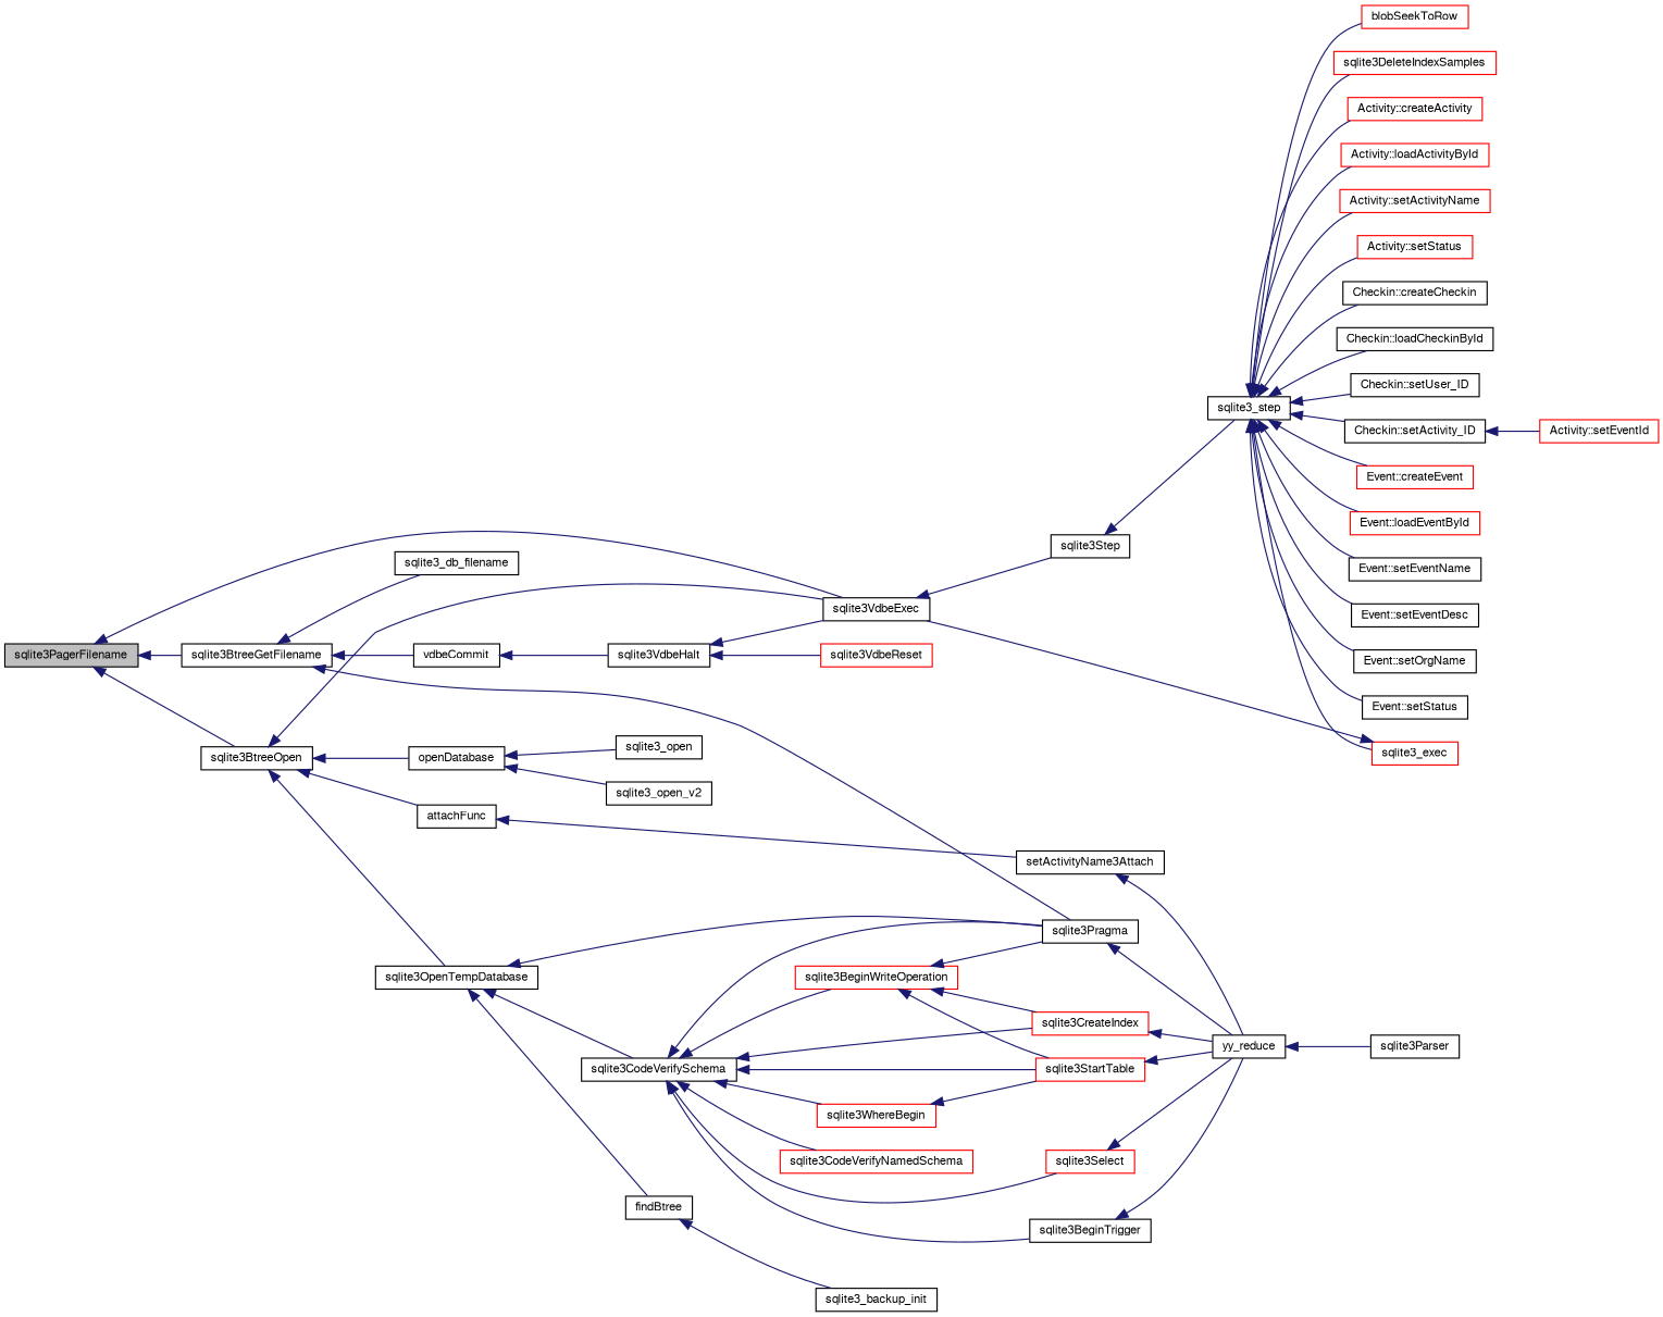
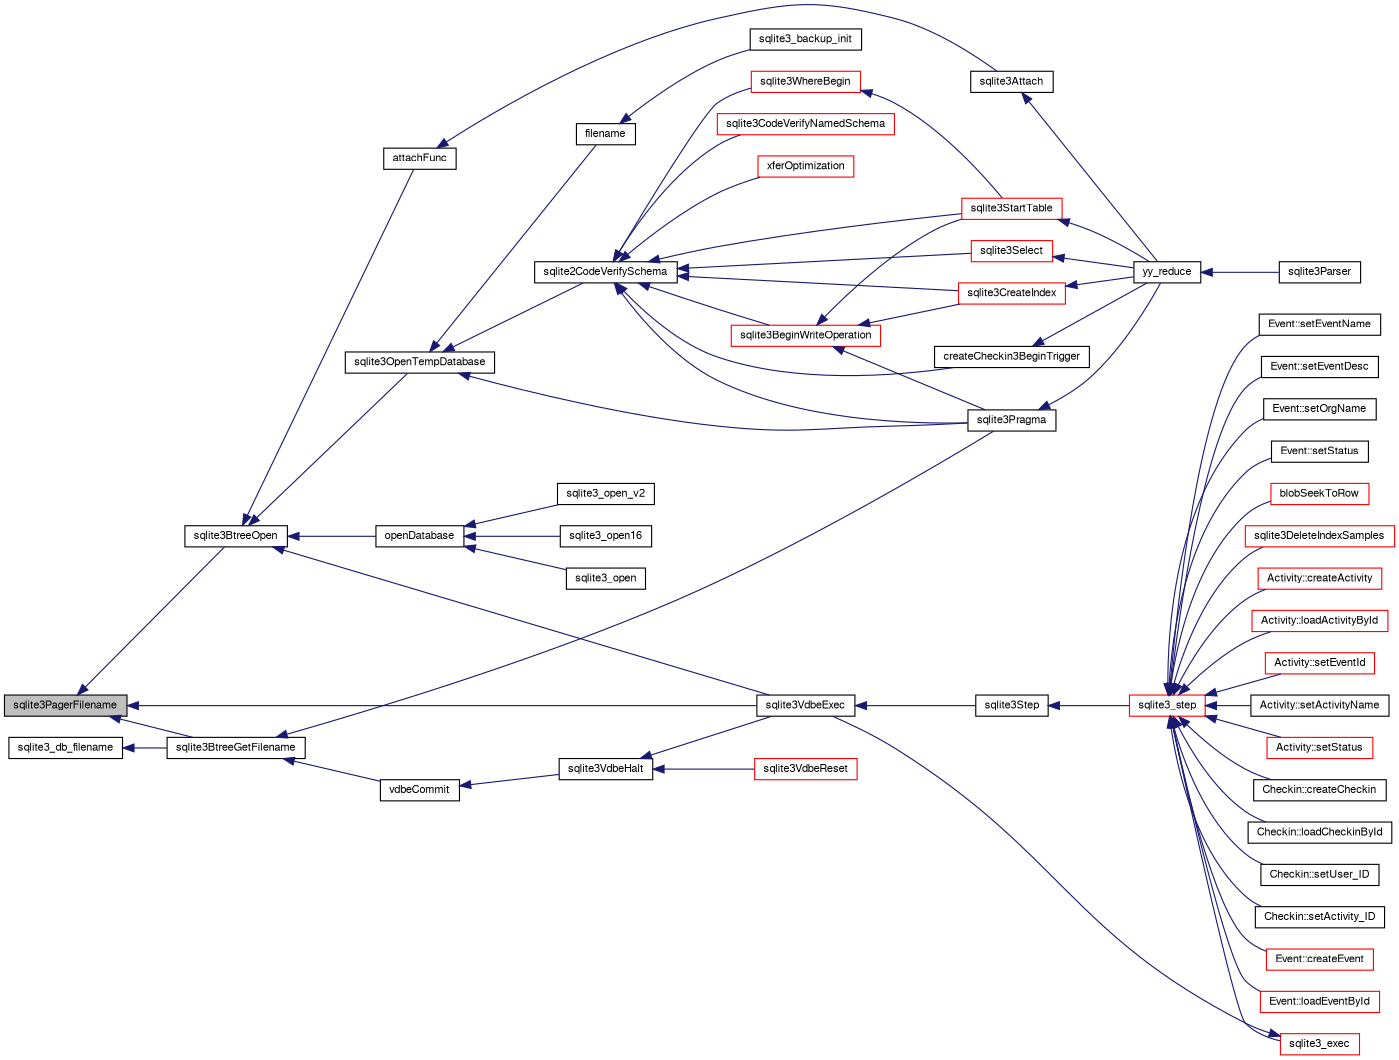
  digraph {
    rankdir=LR
    node [color=black fillcolor=white fontname=FreeSans fontsize=10 shape=record style=filled]
    edge [color=midnightblue dir=back fontname=FreeSans fontsize=10 labelfontname=FreeSans labelfontsize=10 style=solid]
    n1 [fillcolor=grey75 fontcolor=black height=0.2 label=sqlite3PagerFilename width=0.4]
    n2 [height=0.2 label=sqlite3BtreeOpen width=0.4]
    n3 [height=0.2 label=sqlite3VdbeExec width=0.4]
    n4 [height=0.2 label=sqlite3BtreeGetFilename width=0.4]
    n5 [height=0.2 label=attachFunc width=0.4]
    n6 [height=0.2 label=sqlite3OpenTempDatabase width=0.4]
    n7 [height=0.2 label=openDatabase width=0.4]
    n8 [height=0.2 label=sqlite3Step width=0.4]
    n9 [height=0.2 label=sqlite3Pragma width=0.4]
    n10 [height=0.2 label=vdbeCommit width=0.4]
    n11 [height=0.2 label=sqlite3_db_filename width=0.4]
-   n12 [height=0.2 label=setActivityName3Attach width=0.4]
-   n13 [height=0.2 label=findBtree width=0.4]
-   n14 [height=0.2 label=sqlite3CodeVerifySchema width=0.4]
+   n12 [height=0.2 label=sqlite3Attach width=0.4]
+   n13 [height=0.2 label=filename width=0.4]
+   n14 [height=0.2 label=sqlite2CodeVerifySchema width=0.4]
    n15 [height=0.2 label=sqlite3_open width=0.4]
    n16 [height=0.2 label=sqlite3_open_v2 width=0.4]
-   n18 [height=0.2 label=sqlite3_step width=0.4]
+   n17 [height=0.2 label=sqlite3_open16 width=0.4]
+   n18 [color=red height=0.2 label=sqlite3_step width=0.4]
    n19 [color=red height=0.2 label="Activity::createActivity" width=0.4]
    n20 [color=red height=0.2 label="Activity::loadActivityById" width=0.4]
    n21 [color=red height=0.2 label="Activity::setEventId" width=0.4]
-   n22 [color=red height=0.2 label="Activity::setActivityName" width=0.4]
+   n22 [height=0.2 label="Activity::setActivityName" width=0.4]
    n23 [color=red height=0.2 label="Activity::setStatus" width=0.4]
    n24 [height=0.2 label="Checkin::createCheckin" width=0.4]
    n25 [height=0.2 label="Checkin::loadCheckinById" width=0.4]
    n26 [height=0.2 label="Checkin::setUser_ID" width=0.4]
    n27 [height=0.2 label="Checkin::setActivity_ID" width=0.4]
    n28 [color=red height=0.2 label="Event::createEvent" width=0.4]
    n29 [color=red height=0.2 label="Event::loadEventById" width=0.4]
    n30 [height=0.2 label="Event::setEventName" width=0.4]
    n31 [height=0.2 label="Event::setEventDesc" width=0.4]
    n32 [height=0.2 label="Event::setOrgName" width=0.4]
    n33 [height=0.2 label="Event::setStatus" width=0.4]
    n34 [color=red height=0.2 label=blobSeekToRow width=0.4]
    n35 [color=red height=0.2 label=sqlite3DeleteIndexSamples width=0.4]
    n36 [color=red height=0.2 label=sqlite3_exec width=0.4]
    n37 [height=0.2 label=yy_reduce width=0.4]
    n38 [height=0.2 label=sqlite3Parser width=0.4]
    n39 [height=0.2 label=sqlite3_backup_init width=0.4]
    n40 [color=red height=0.2 label=sqlite3StartTable width=0.4]
    n41 [color=red height=0.2 label=sqlite3CreateIndex width=0.4]
    n42 [color=red height=0.2 label=sqlite3CodeVerifyNamedSchema width=0.4]
    n43 [color=red height=0.2 label=sqlite3BeginWriteOperation width=0.4]
+   n44 [color=red height=0.2 label=xferOptimization width=0.4]
    n45 [color=red height=0.2 label=sqlite3Select width=0.4]
-   n46 [height=0.2 label=sqlite3BeginTrigger width=0.4]
+   n46 [height=0.2 label=createCheckin3BeginTrigger width=0.4]
    n47 [color=red height=0.2 label=sqlite3WhereBegin width=0.4]
    n48 [height=0.2 label=sqlite3VdbeHalt width=0.4]
    n49 [color=red height=0.2 label=sqlite3VdbeReset width=0.4]
    n1 -> n2
    n1 -> n3
    n1 -> n4
    n2 -> n3
    n2 -> n5
    n2 -> n6
    n2 -> n7
    n3 -> n8
    n4 -> n9
    n4 -> n10
-   n4 -> n11
+   n11 -> n4
    n5 -> n12
    n6 -> n9
    n6 -> n13
    n6 -> n14
    n7 -> n15
    n7 -> n16
+   n7 -> n17
    n8 -> n18
    n9 -> n37
    n10 -> n48
    n12 -> n37
    n13 -> n39
    n14 -> n9
    n14 -> n40
    n14 -> n41
    n14 -> n42
    n14 -> n43
+   n14 -> n44
    n14 -> n45
    n14 -> n46
    n14 -> n47
    n18 -> n19
    n18 -> n20
-   n27 -> n21
+   n18 -> n21
    n18 -> n22
    n18 -> n23
    n18 -> n24
    n18 -> n25
    n18 -> n26
    n18 -> n27
    n18 -> n28
    n18 -> n29
    n18 -> n30
    n18 -> n31
    n18 -> n32
    n18 -> n33
    n18 -> n34
    n18 -> n35
    n18 -> n36
    n36 -> n3
    n37 -> n38
    n40 -> n37
    n41 -> n37
    n43 -> n9
    n43 -> n40
    n43 -> n41
    n45 -> n37
    n46 -> n37
    n47 -> n40
    n48 -> n3
    n48 -> n49
  }
